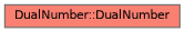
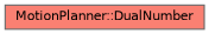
  digraph {
    rankdir=LR
-   n1 [color=grey40 fillcolor=salmon fontname=Helvetica fontsize=10 height=0.2 label="DualNumber::DualNumber" shape=box style=filled width=0.4]
+   n1 [color=grey40 fillcolor=salmon fontname=Helvetica fontsize=10 height=0.2 label="MotionPlanner::DualNumber" shape=box style=filled width=0.4]
  }
